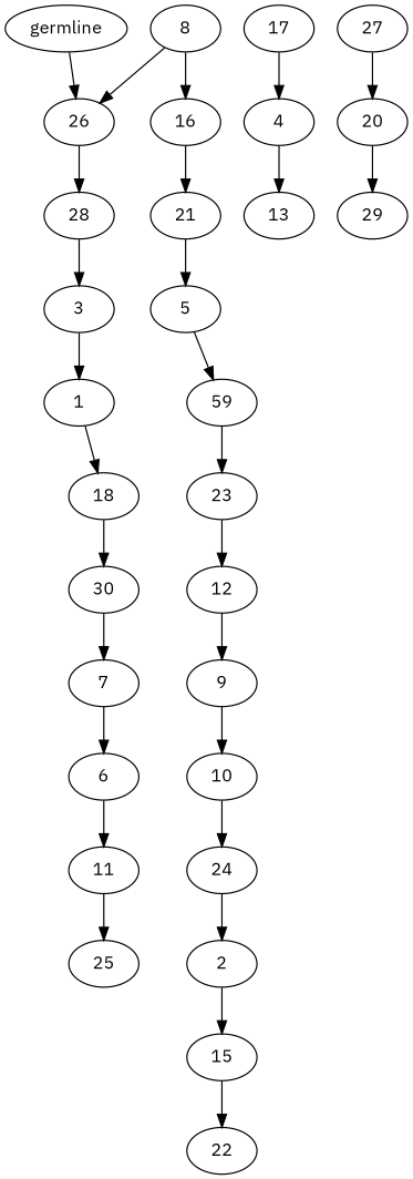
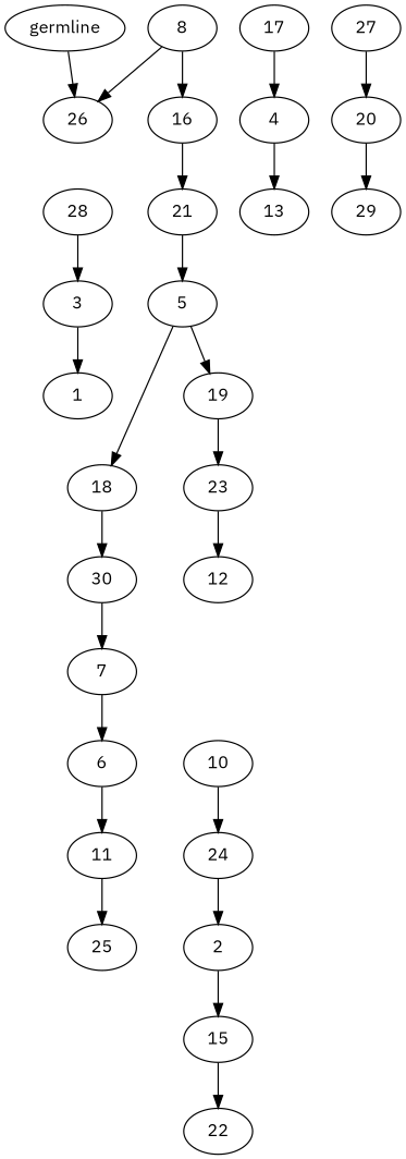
  digraph {
    fontname="IBM Plex Sans"
    node [fontname="IBM Plex Sans"]
    edge [fontname="IBM Plex Sans"]
    n1 [label=germline]
    n2 [label=26]
    n3 [label=28]
    n4 [label=8]
    n5 [label=16]
    n6 [label=3]
    n7 [label=21]
    n8 [label=5]
-   n9 [label=59]
+   n9 [label=19]
    n10 [label=23]
    n11 [label=12]
-   n12 [label=9]
    n13 [label=10]
    n14 [label=24]
    n15 [label=2]
    n16 [label=15]
    n17 [label=22]
    n18 [label=17]
    n19 [label=4]
    n20 [label=27]
    n21 [label=20]
    n22 [label=13]
    n23 [label=29]
    n24 [label=1]
    n25 [label=18]
    n26 [label=30]
    n27 [label=7]
    n28 [label=6]
    n29 [label=11]
    n30 [label=25]
    n1 -> n2
-   n2 -> n3
    n3 -> n6
    n4 -> n2
    n4 -> n5
    n5 -> n7
    n6 -> n24
    n7 -> n8
    n8 -> n9
    n9 -> n10
    n10 -> n11
-   n11 -> n12
-   n12 -> n13
    n13 -> n14
    n14 -> n15
    n15 -> n16
    n16 -> n17
    n18 -> n19
    n19 -> n22
    n20 -> n21
    n21 -> n23
-   n24 -> n25
+   n8 -> n25
    n25 -> n26
    n26 -> n27
    n27 -> n28
    n28 -> n29
    n29 -> n30
  }
